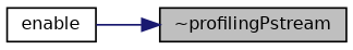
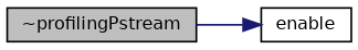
  digraph {
    rankdir=LR
    node [color=black fontname=Helvetica fontsize=10 shape=record]
    n1 [fillcolor=grey75 fontcolor=black height=0.2 label="~profilingPstream" style=filled width=0.4]
    n2 [height=0.2 label=enable width=0.4]
-   n2 -> n1 [color=midnightblue fontname=Helvetica fontsize=10 labelfontname=Helvetica labelfontsize=10 style=solid]
+   n1 -> n2 [color=midnightblue fontname=Helvetica fontsize=10 labelfontname=Helvetica labelfontsize=10 style=solid]
  }
